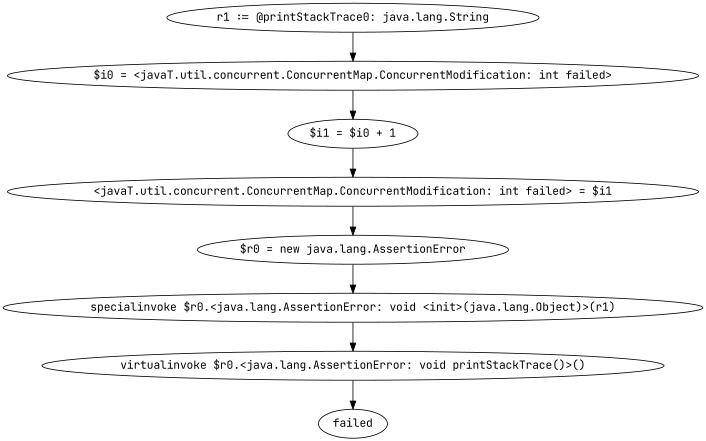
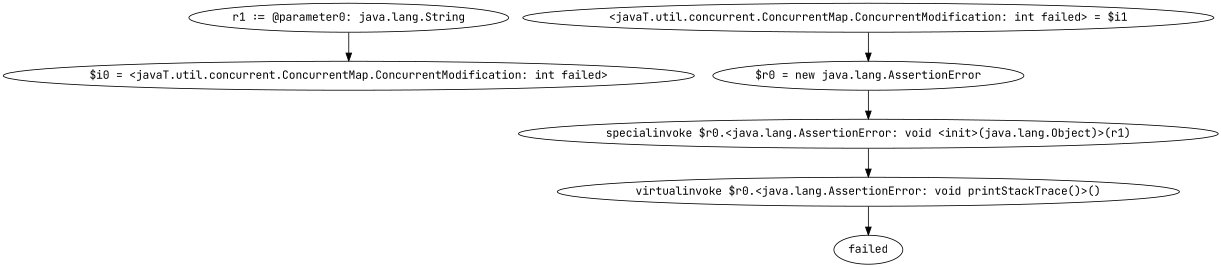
  digraph {
    fontname="JetBrains Mono"
    node [fontname="JetBrains Mono"]
    edge [fontname="JetBrains Mono"]
-   "r1 := @parameter0: java.lang.String" [label="r1 := @printStackTrace0: java.lang.String"]
+   "r1 := @parameter0: java.lang.String"
    "$i0 = <javaT.util.concurrent.ConcurrentMap.ConcurrentModification: int failed>"
-   "$i1 = $i0 + 1"
    "<javaT.util.concurrent.ConcurrentMap.ConcurrentModification: int failed> = $i1"
    "$r0 = new java.lang.AssertionError"
    "specialinvoke $r0.<java.lang.AssertionError: void <init>(java.lang.Object)>(r1)"
    "virtualinvoke $r0.<java.lang.AssertionError: void printStackTrace()>()"
    n8 [label=failed]
    "r1 := @parameter0: java.lang.String" -> "$i0 = <javaT.util.concurrent.ConcurrentMap.ConcurrentModification: int failed>"
-   "$i0 = <javaT.util.concurrent.ConcurrentMap.ConcurrentModification: int failed>" -> "$i1 = $i0 + 1"
-   "$i1 = $i0 + 1" -> "<javaT.util.concurrent.ConcurrentMap.ConcurrentModification: int failed> = $i1"
    "<javaT.util.concurrent.ConcurrentMap.ConcurrentModification: int failed> = $i1" -> "$r0 = new java.lang.AssertionError"
    "$r0 = new java.lang.AssertionError" -> "specialinvoke $r0.<java.lang.AssertionError: void <init>(java.lang.Object)>(r1)"
    "specialinvoke $r0.<java.lang.AssertionError: void <init>(java.lang.Object)>(r1)" -> "virtualinvoke $r0.<java.lang.AssertionError: void printStackTrace()>()"
    "virtualinvoke $r0.<java.lang.AssertionError: void printStackTrace()>()" -> n8
  }
